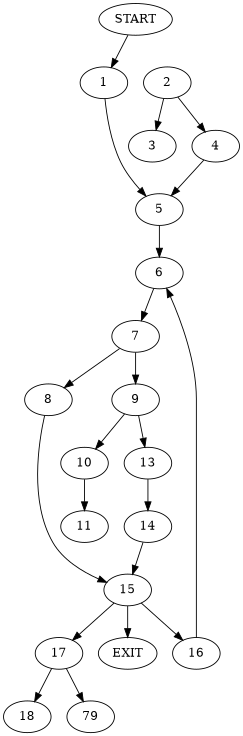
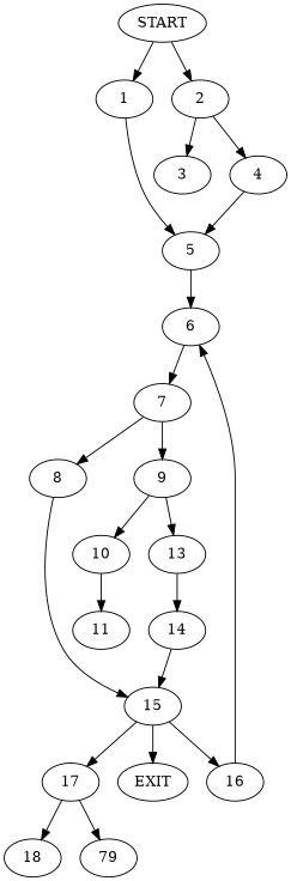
  digraph {
    n1 [label=START]
    1
    2
    5
    3
    4
    6
    7
    8
    9
    15
    10
    13
    16
    17
    n16 [label=EXIT]
    11
    14
    18
    n20 [label=79]
    n1 -> 1
+   n1 -> 2
    1 -> 5
    2 -> 3
    2 -> 4
    5 -> 6
    4 -> 5
    6 -> 7
    7 -> 8
    7 -> 9
    8 -> 15
    9 -> 10
    9 -> 13
    15 -> 16
    15 -> 17 [tailport=s2]
    15 -> n16
    10 -> 11
    13 -> 14
    16 -> 6
    17 -> 18
    17 -> n20
    14 -> 15
  }
